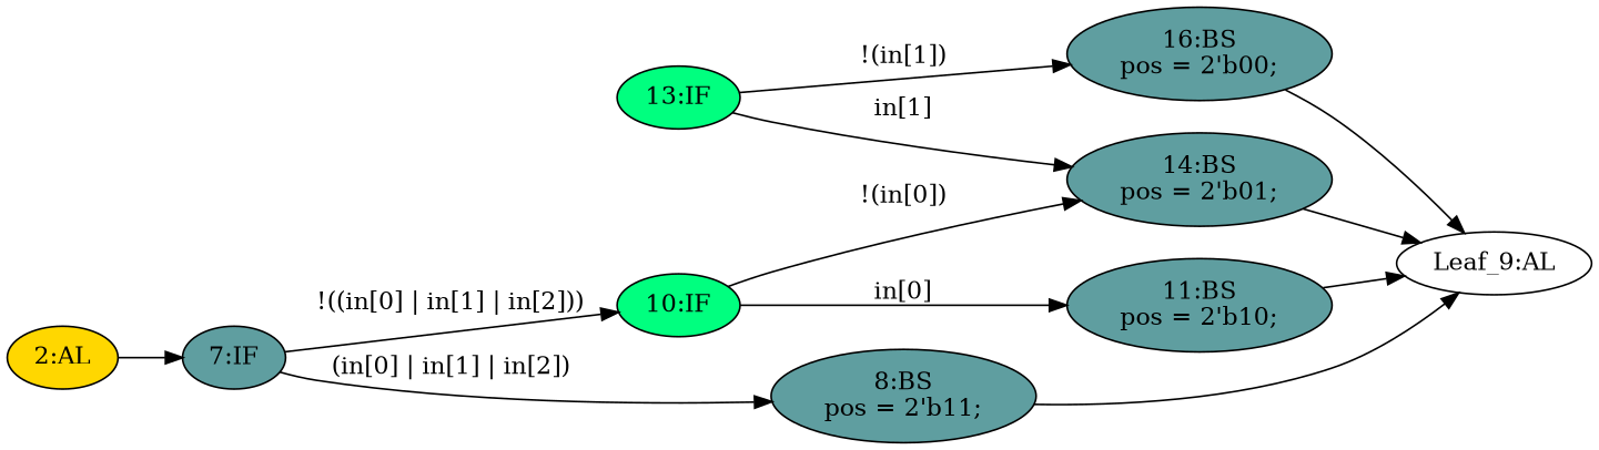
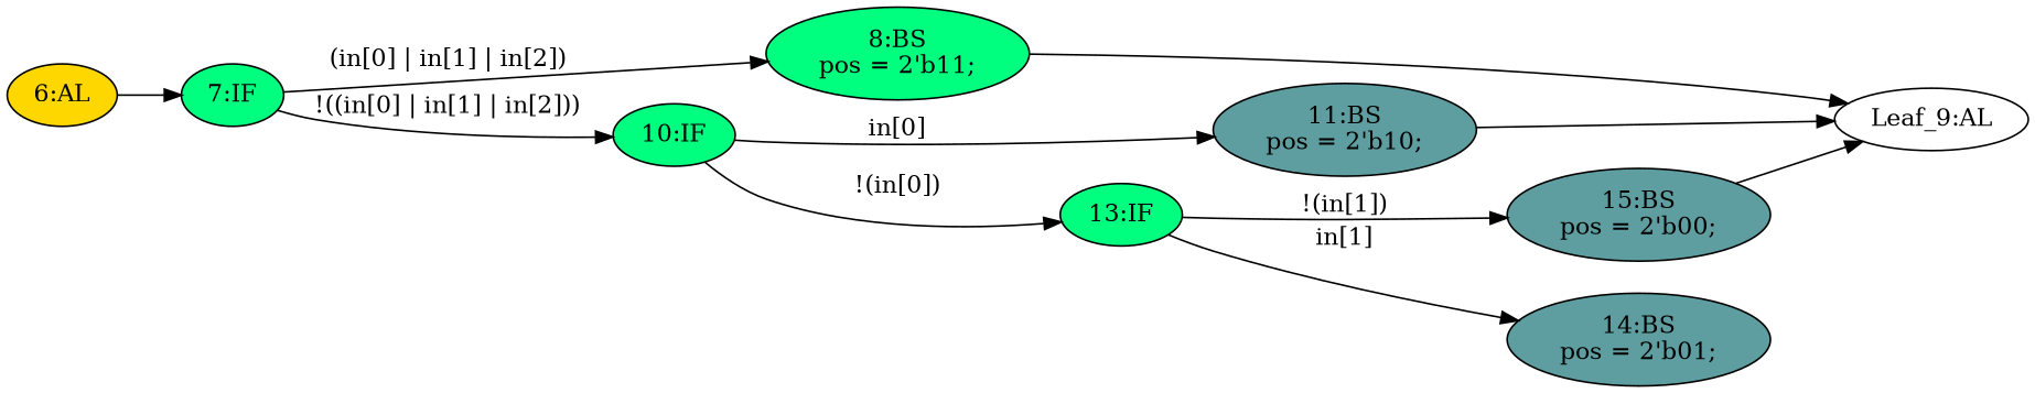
  strict digraph {
    rankdir=LR
    node [fillcolor=cadetblue statements="[]" style=filled typ=BlockingSubstitution]
    edge [cond="[]" lineno=None]
-   n1 [ast="<pyverilog.vparser.ast.BlockingSubstitution object at 0x7fe3fdeceb10>" label="16:BS\npos = 2'b00;" statements="[<pyverilog.vparser.ast.BlockingSubstitution object at 0x7fe3fdeceb10>]"]
+   n1 [ast="<pyverilog.vparser.ast.BlockingSubstitution object at 0x7fe3fdeceb10>" label="15:BS\npos = 2'b00;" statements="[<pyverilog.vparser.ast.BlockingSubstitution object at 0x7fe3fdeceb10>]"]
    n2 [def_var="['pos']" label="Leaf_9:AL" fillcolor="" statements="" style="" typ=""]
-   n3 [ast="<pyverilog.vparser.ast.BlockingSubstitution object at 0x7fe3fdeef150>" label="8:BS\npos = 2'b11;" statements="[<pyverilog.vparser.ast.BlockingSubstitution object at 0x7fe3fdeef150>]"]
+   n3 [ast="<pyverilog.vparser.ast.BlockingSubstitution object at 0x7fe3fdeef150>" fillcolor=springgreen label="8:BS\npos = 2'b11;" statements="[<pyverilog.vparser.ast.BlockingSubstitution object at 0x7fe3fdeef150>]"]
    n4 [ast="<pyverilog.vparser.ast.IfStatement object at 0x7fe3fdece990>" fillcolor=springgreen label="10:IF" typ=IfStatement]
    n5 [ast="<pyverilog.vparser.ast.BlockingSubstitution object at 0x7fe3fdeceed0>" label="11:BS\npos = 2'b10;" statements="[<pyverilog.vparser.ast.BlockingSubstitution object at 0x7fe3fdeceed0>]"]
    n6 [ast="<pyverilog.vparser.ast.IfStatement object at 0x7fe3fdecead0>" fillcolor=springgreen label="13:IF" typ=IfStatement]
    n7 [ast="<pyverilog.vparser.ast.BlockingSubstitution object at 0x7fe3fdececd0>" label="14:BS\npos = 2'b01;" statements="[<pyverilog.vparser.ast.BlockingSubstitution object at 0x7fe3fdececd0>]"]
-   n8 [ast="<pyverilog.vparser.ast.Always object at 0x7fe3fdece150>" clk_sens=False fillcolor=gold label="2:AL" sens="[]" typ=Always use_var="['in']"]
-   n9 [ast="<pyverilog.vparser.ast.IfStatement object at 0x7fe3fffe8b10>" label="7:IF" typ=IfStatement]
+   n8 [ast="<pyverilog.vparser.ast.Always object at 0x7fe3fdece150>" clk_sens=False fillcolor=gold label="6:AL" sens="[]" typ=Always use_var="['in']"]
+   n9 [ast="<pyverilog.vparser.ast.IfStatement object at 0x7fe3fffe8b10>" fillcolor=springgreen label="7:IF" typ=IfStatement]
    n1 -> n2
    n3 -> n2
    n4 -> n5 [cond="['in']" label="in[0]" lineno=10]
-   n4 -> n7 [cond="['in']" label="!(in[0])" lineno=10]
+   n4 -> n6 [cond="['in']" label="!(in[0])" lineno=10]
    n5 -> n2
    n6 -> n1 [cond="['in']" label="!(in[1])" lineno=13]
    n6 -> n7 [cond="['in']" label="in[1]" lineno=13]
-   n7 -> n2
    n8 -> n9
    n9 -> n3 [cond="['in', 'in', 'in']" label="(in[0] | in[1] | in[2])" lineno=7]
    n9 -> n4 [cond="['in', 'in', 'in']" label="!((in[0] | in[1] | in[2]))" lineno=7]
  }
